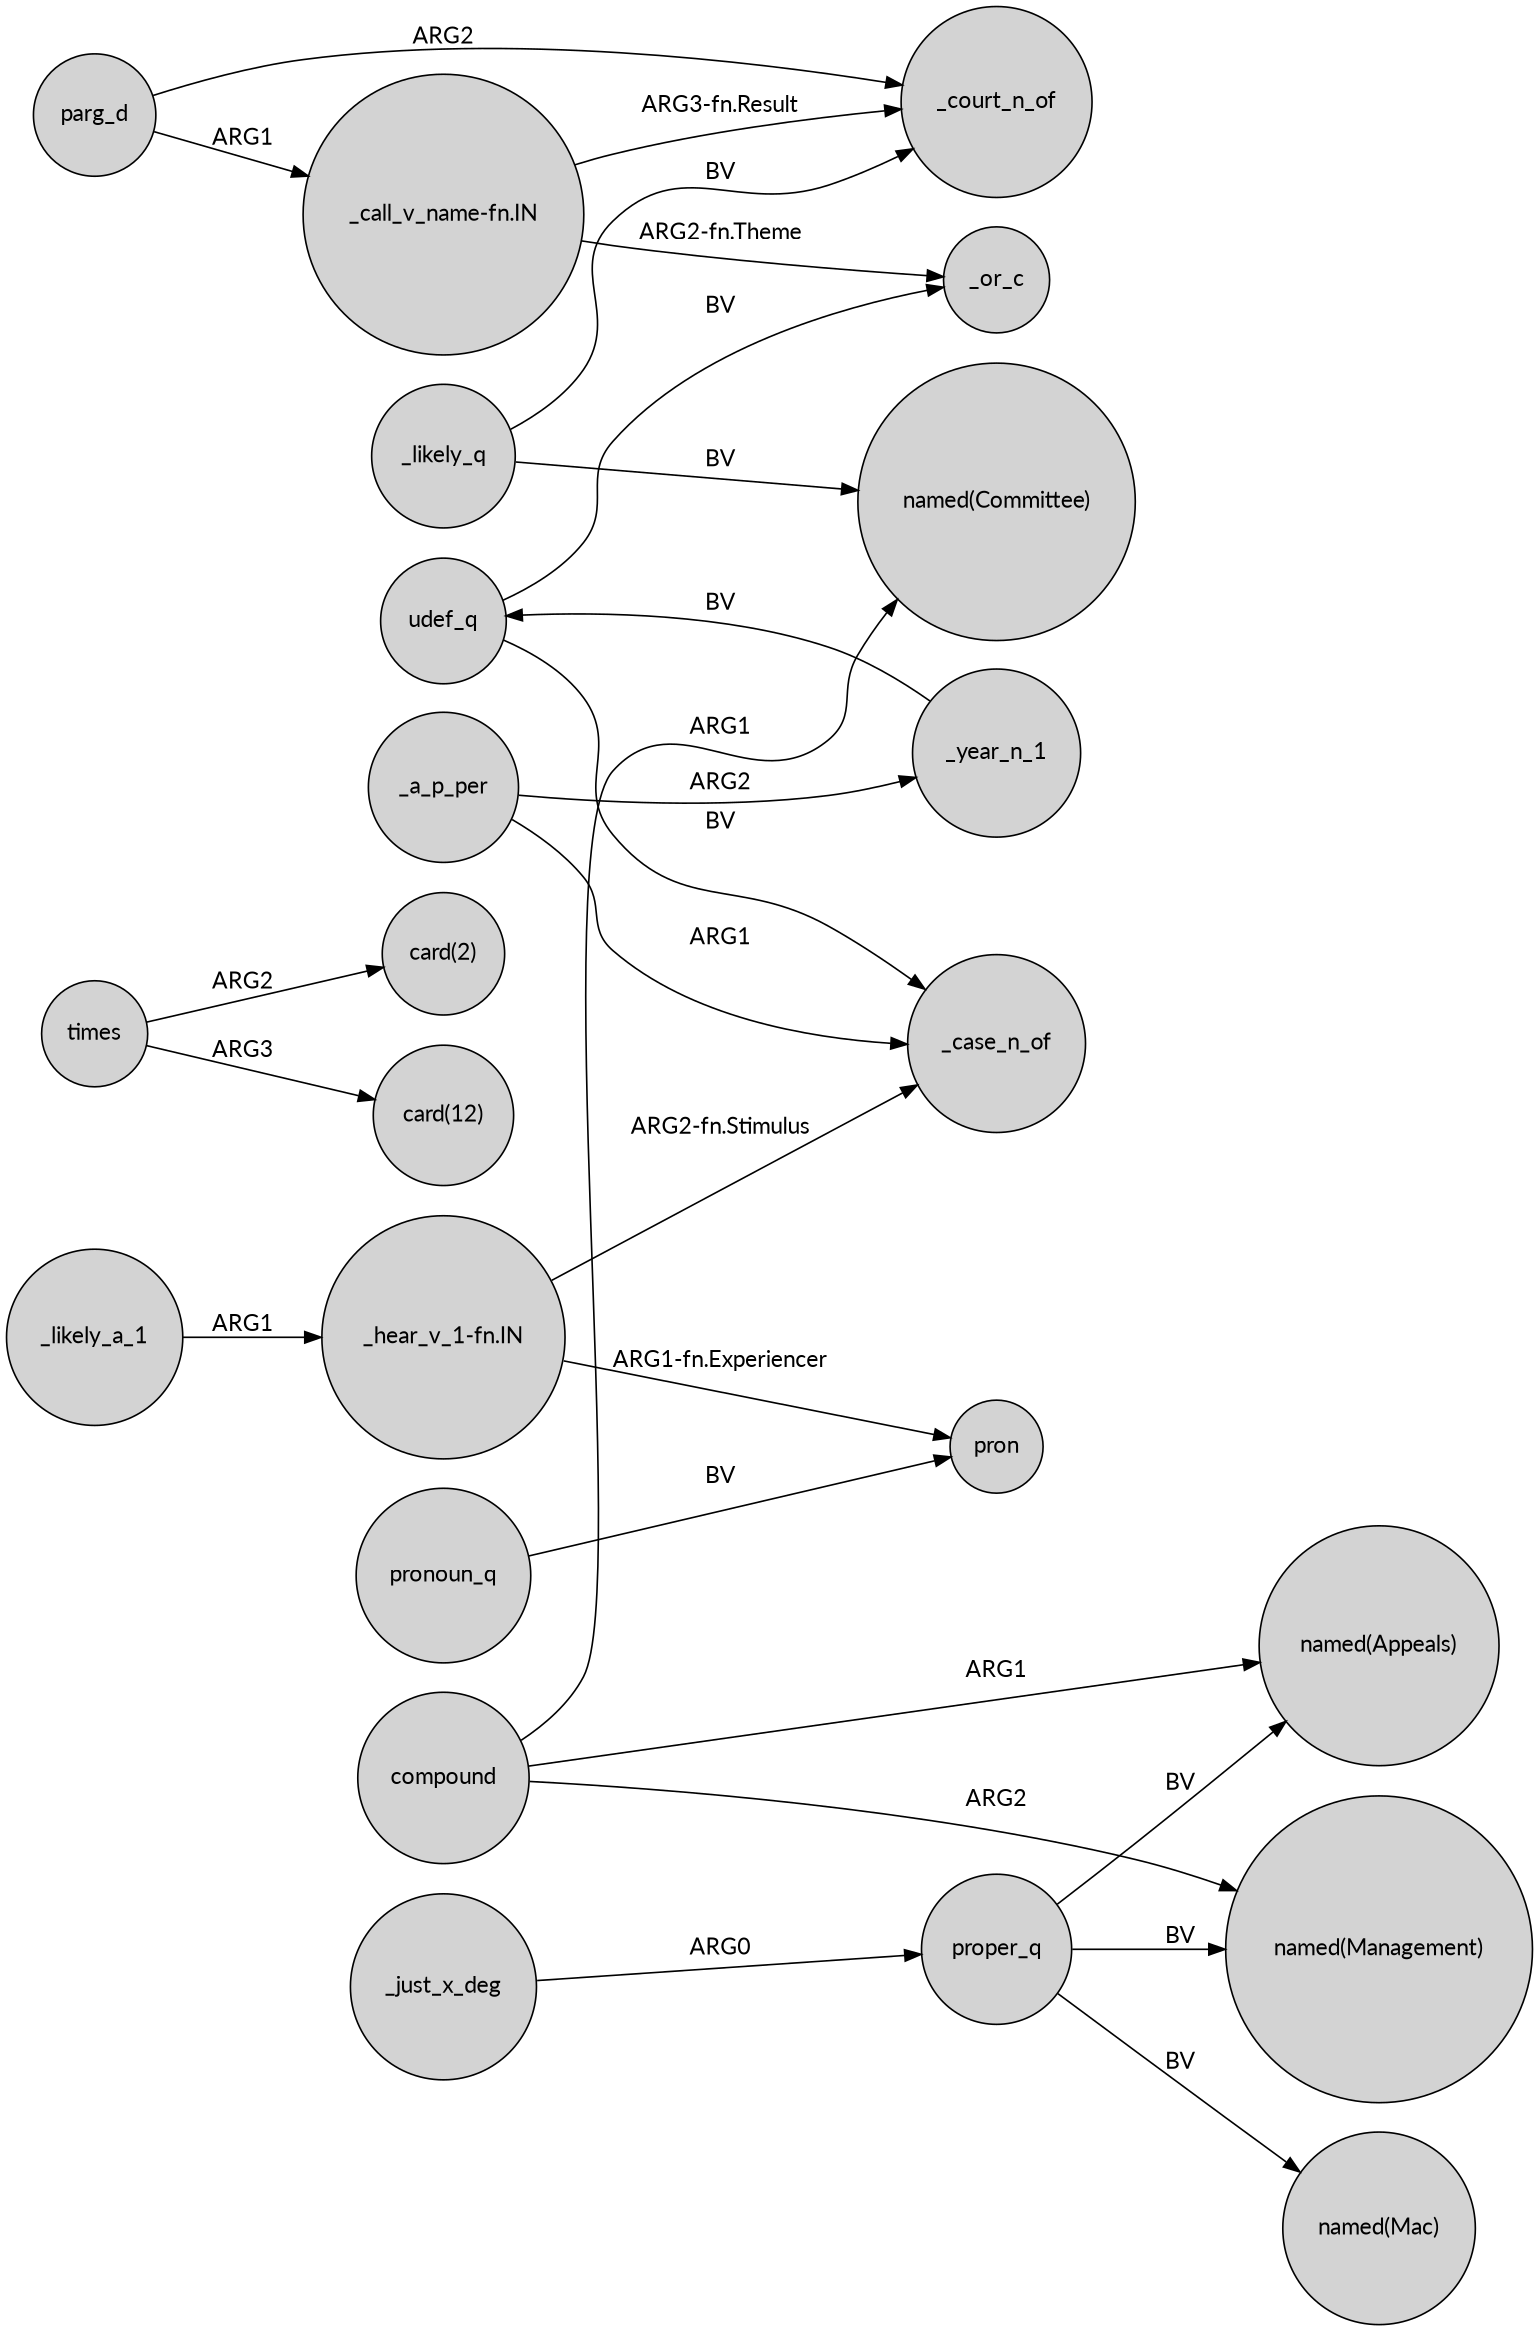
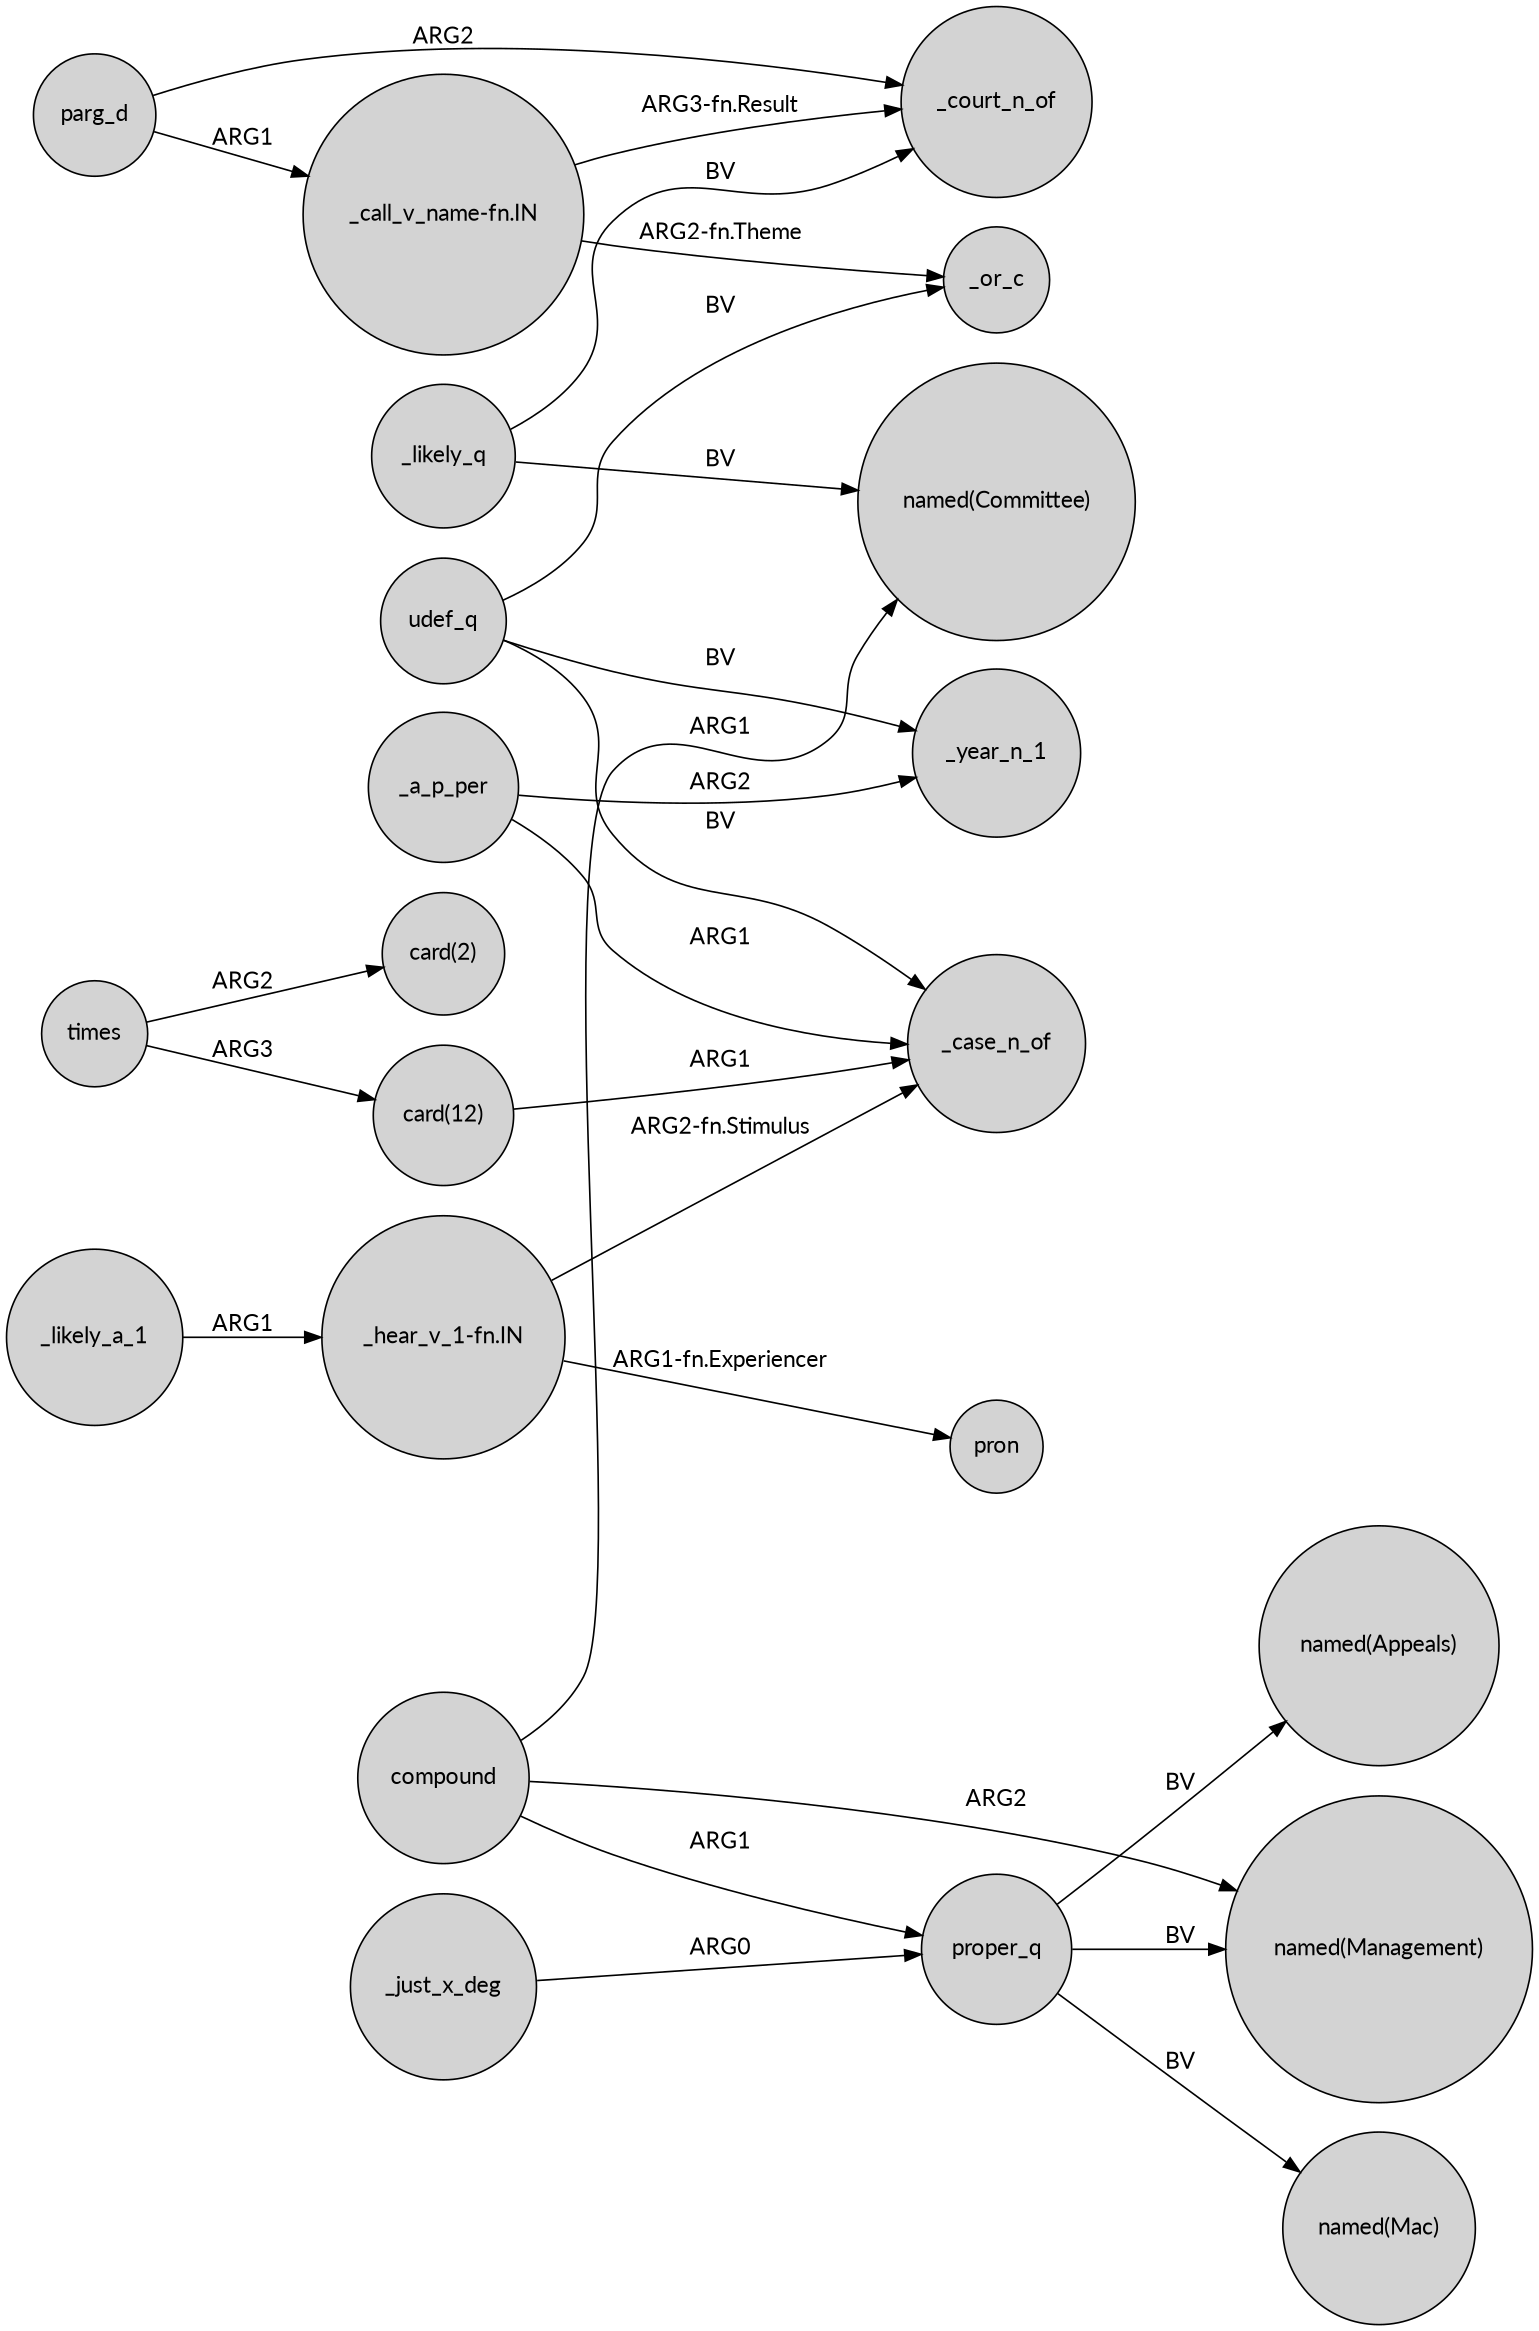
  digraph {
    fontname=Lato
    rankdir=LR
    node [fontname=Lato shape=circle style=filled]
    edge [fontname=Lato]
    parg_d
    _court_n_of
    "_call_v_name-fn.IN"
    _or_c
    _a_p_per
    _case_n_of
    _year_n_1
    "card(12)"
    compound
    "named(Appeals)"
    "named(Management)"
    "named(Committee)"
    n13 [label=_likely_q]
    udef_q
    "_hear_v_1-fn.IN"
    pron
-   pronoun_q
    _likely_a_1
    _just_x_deg
    proper_q
    "named(Mac)"
    times
    "card(2)"
    parg_d -> _court_n_of [label=ARG2]
    parg_d -> "_call_v_name-fn.IN" [label=ARG1]
    "_call_v_name-fn.IN" -> _court_n_of [label="ARG3-fn.Result"]
    "_call_v_name-fn.IN" -> _or_c [label="ARG2-fn.Theme"]
    _a_p_per -> _case_n_of [label=ARG1]
    _a_p_per -> _year_n_1 [label=ARG2]
-   compound -> "named(Appeals)" [label=ARG1]
+   "card(12)" -> _case_n_of [label=ARG1]
+   compound -> proper_q [label=ARG1]
    compound -> "named(Management)" [label=ARG2]
    compound -> "named(Committee)" [label=ARG1]
    n13 -> _court_n_of [label=BV]
    n13 -> "named(Committee)" [label=BV]
    udef_q -> _or_c [label=BV]
    udef_q -> _case_n_of [label=BV]
-   _year_n_1 -> udef_q [label=BV]
+   udef_q -> _year_n_1 [label=BV]
    "_hear_v_1-fn.IN" -> _case_n_of [label="ARG2-fn.Stimulus"]
    "_hear_v_1-fn.IN" -> pron [label="ARG1-fn.Experiencer"]
-   pronoun_q -> pron [label=BV]
    _likely_a_1 -> "_hear_v_1-fn.IN" [label=ARG1]
    _just_x_deg -> proper_q [label=ARG0]
    proper_q -> "named(Appeals)" [label=BV]
    proper_q -> "named(Management)" [label=BV]
    proper_q -> "named(Mac)" [label=BV]
    times -> "card(12)" [label=ARG3]
    times -> "card(2)" [label=ARG2]
  }
